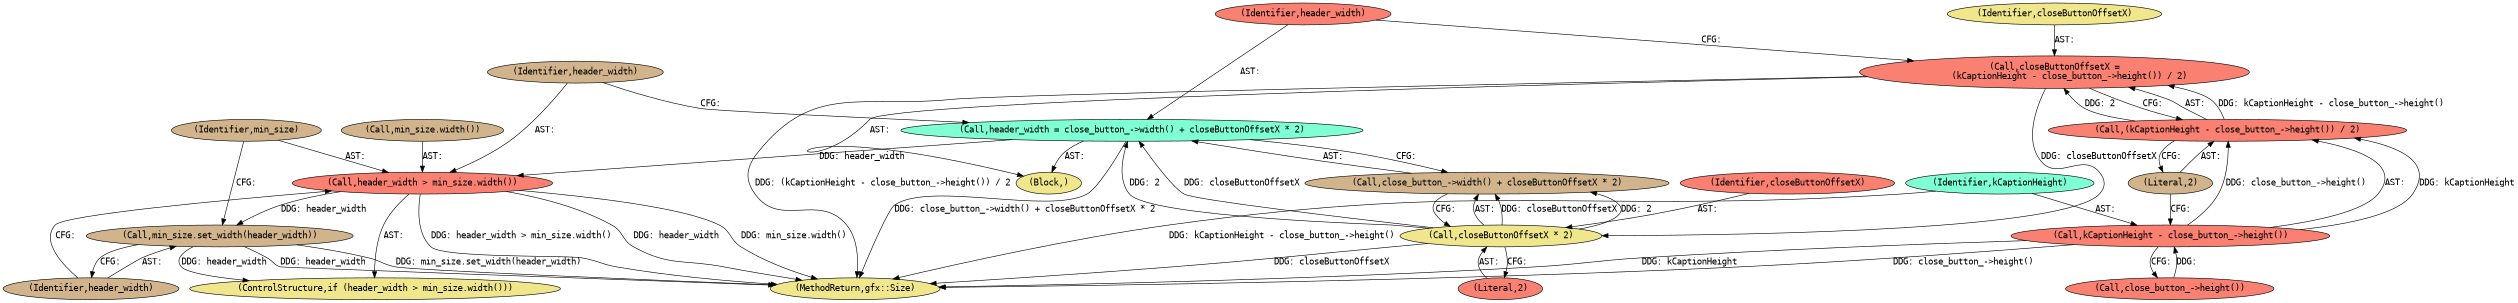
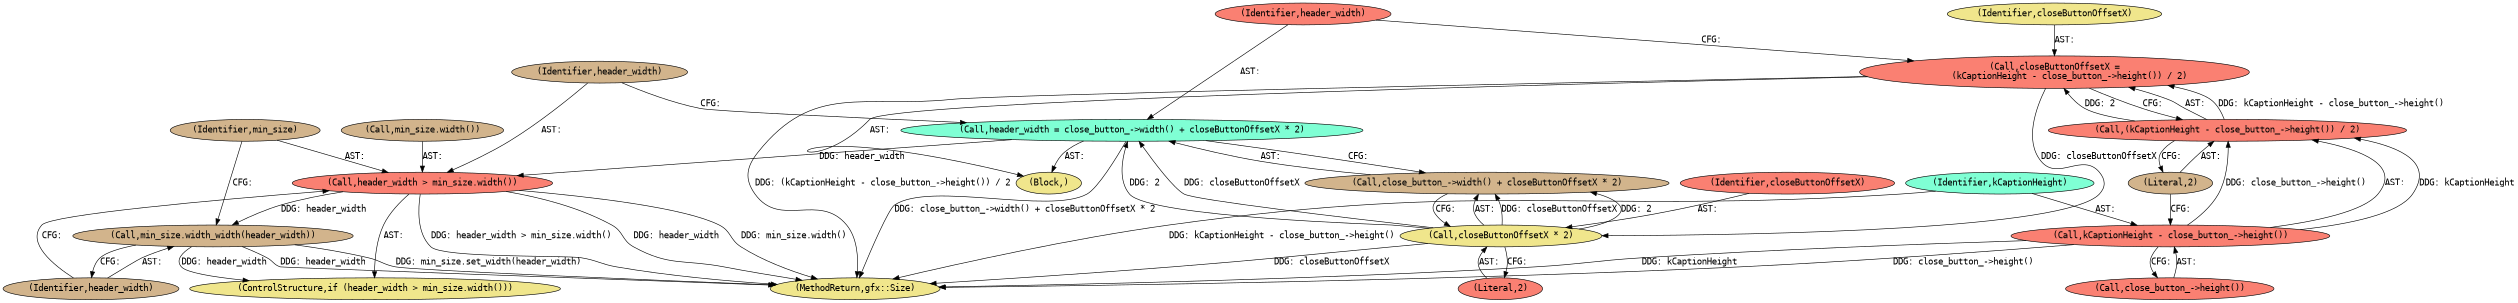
  digraph {
    fontname="DejaVu Sans Mono"
    node [fillcolor=salmon fontname="DejaVu Sans Mono" style=filled]
    edge [fontname="DejaVu Sans Mono"]
    n1 [fillcolor=aquamarine label="(Call,header_width = close_button_->width() + closeButtonOffsetX * 2)"]
    n2 [label="(Call,header_width > min_size.width())"]
    n3 [fillcolor=khaki label="(Block,)"]
    n4 [fillcolor=tan label="(Call,close_button_->width() + closeButtonOffsetX * 2)"]
    n5 [fillcolor=khaki label="(MethodReturn,gfx::Size)"]
-   n6 [fillcolor=tan label="(Call,min_size.set_width(header_width))"]
+   n6 [fillcolor=tan label="(Call,min_size.width_width(header_width))"]
    n7 [fillcolor=khaki label="(ControlStructure,if (header_width > min_size.width()))"]
    n8 [fillcolor=khaki label="(Call,closeButtonOffsetX * 2)"]
    n9 [label="(Literal,2)"]
    n10 [label="(Call,closeButtonOffsetX =\n      (kCaptionHeight - close_button_->height()) / 2)"]
    n11 [label="(Call,(kCaptionHeight - close_button_->height()) / 2)"]
    n12 [fillcolor=tan label="(Literal,2)"]
    n13 [label="(Call,kCaptionHeight - close_button_->height())"]
    n14 [label="(Call,close_button_->height())"]
    n15 [fillcolor=tan label="(Identifier,header_width)"]
    n16 [fillcolor=tan label="(Call,min_size.width())"]
    n17 [fillcolor=tan label="(Identifier,min_size)"]
    n18 [fillcolor=aquamarine label="(Identifier,kCaptionHeight)"]
    n19 [label="(Identifier,header_width)"]
    n20 [fillcolor=tan label="(Identifier,header_width)"]
    n21 [fillcolor=khaki label="(Identifier,closeButtonOffsetX)"]
    n22 [label="(Identifier,closeButtonOffsetX)"]
    n1 -> n2 [label="DDG: header_width"]
    n1 -> n3 [label="AST: "]
    n1 -> n4 [label="CFG: "]
    n1 -> n5 [label="DDG: close_button_->width() + closeButtonOffsetX * 2"]
    n2 -> n5 [label="DDG: header_width > min_size.width()"]
    n2 -> n5 [label="DDG: header_width"]
    n2 -> n5 [label="DDG: min_size.width()"]
    n2 -> n6 [label="DDG: header_width"]
    n2 -> n7 [label="AST: "]
    n4 -> n1 [label="AST: "]
    n4 -> n8 [label="CFG: "]
    n6 -> n5 [label="DDG: min_size.set_width(header_width)"]
    n6 -> n5 [label="DDG: header_width"]
    n6 -> n7 [label="DDG: header_width"]
    n6 -> n15 [label="CFG: "]
    n8 -> n1 [label="DDG: closeButtonOffsetX"]
    n8 -> n1 [label="DDG: 2"]
    n8 -> n4 [label="AST: "]
    n8 -> n4 [label="DDG: closeButtonOffsetX"]
    n8 -> n4 [label="DDG: 2"]
    n8 -> n5 [label="DDG: closeButtonOffsetX"]
    n8 -> n9 [label="CFG: "]
    n9 -> n8 [label="AST: "]
    n10 -> n3 [label="AST: "]
    n10 -> n5 [label="DDG: (kCaptionHeight - close_button_->height()) / 2"]
    n10 -> n8 [label="DDG: closeButtonOffsetX"]
    n10 -> n11 [label="CFG: "]
    n11 -> n10 [label="AST: "]
    n11 -> n10 [label="DDG: kCaptionHeight - close_button_->height()"]
    n11 -> n10 [label="DDG: 2"]
    n11 -> n12 [label="CFG: "]
    n12 -> n11 [label="AST: "]
    n12 -> n13 [label="CFG: "]
    n13 -> n5 [label="DDG: close_button_->height()"]
    n13 -> n5 [label="DDG: kCaptionHeight"]
    n13 -> n11 [label="AST: "]
    n13 -> n11 [label="DDG: kCaptionHeight"]
    n13 -> n11 [label="DDG: close_button_->height()"]
    n13 -> n14 [label="CFG: "]
-   n14 -> n13 [label="DDG: "]
+   n14 -> n13 [label="AST: "]
    n15 -> n2 [label="CFG: "]
    n15 -> n6 [label="AST: "]
    n16 -> n2 [label="AST: "]
    n17 -> n2 [label="AST: "]
    n17 -> n6 [label="CFG: "]
    n18 -> n5 [label="DDG: kCaptionHeight - close_button_->height()"]
    n18 -> n13 [label="AST: "]
    n19 -> n1 [label="AST: "]
    n19 -> n10 [label="CFG: "]
    n20 -> n1 [label="CFG: "]
    n20 -> n2 [label="AST: "]
    n21 -> n10 [label="AST: "]
    n22 -> n8 [label="AST: "]
  }
